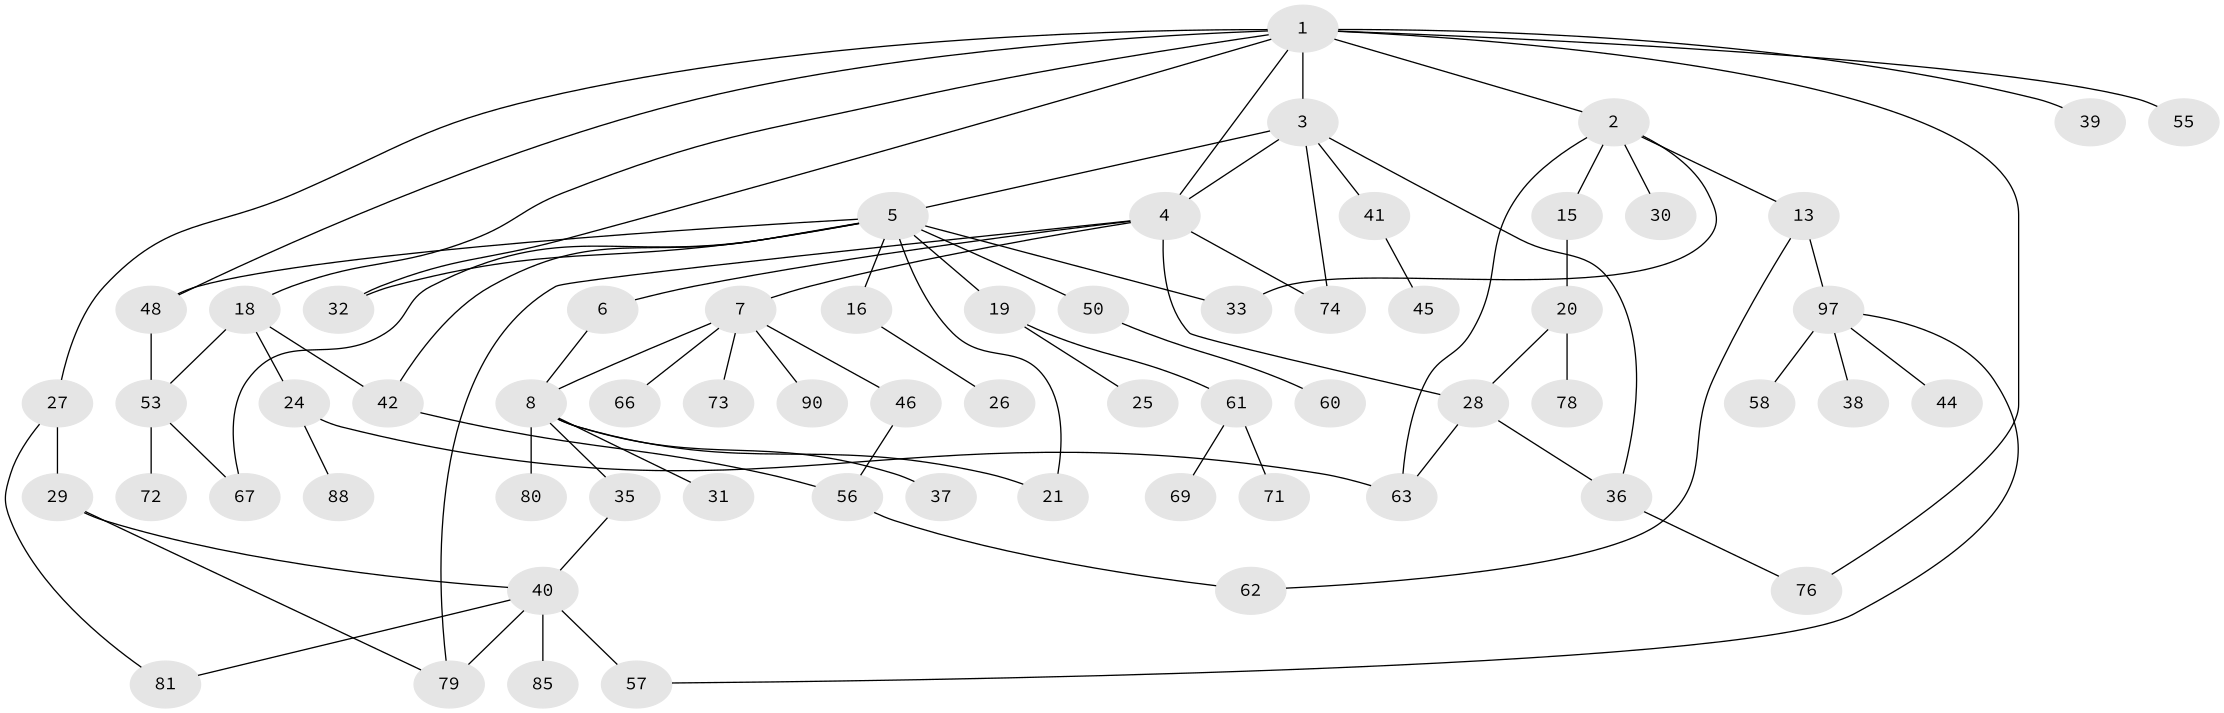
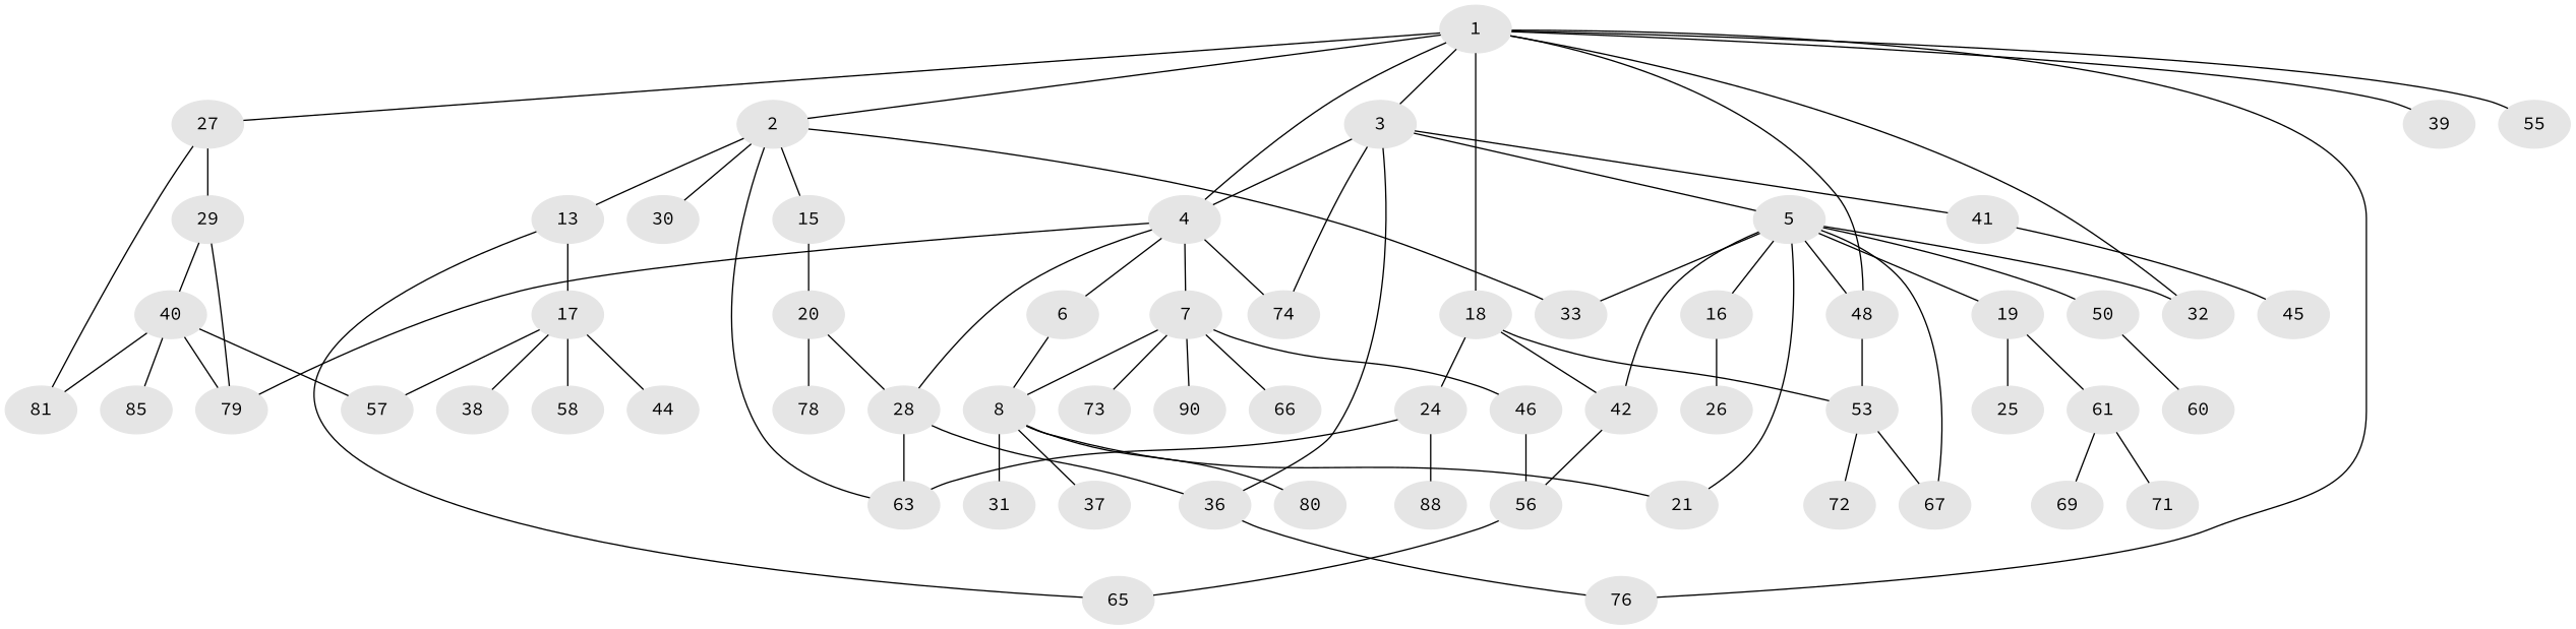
  graph {
    fontname="Source Code Pro"
    node [color=gray90 fontname="Source Code Pro" style=filled]
    edge [fontname="Source Code Pro"]
    1 [super="+9"]
    2 [super="+52"]
    3 [super="+23"]
    4 [super="+77"]
    18
    27 [super="+83"]
    32
    39
    48
    n10 [label=55]
    76 [super="+91"]
    13 [super="+14"]
    15
    30
    33
    63 [super="+75"]
    5 [super="+11"]
    36 [super="+55"]
    41
    74
    6
    7 [super="+47"]
    28 [super="+54"]
    79
    42
    24 [super="+65"]
    53 [super="+59"]
    29
    81
-   17 [super="+82" label=97]
-   62
+   17 [super="+82"]
+   62 [label=65]
    20
    16 [super="+34"]
    19 [super="+84"]
    21 [super="+43"]
    50
    67
    45
    8 [super="+10"]
    46 [super="+86"]
    66
    73
    90
    26 [super="+87"]
    25
    61 [super="+89"]
    56 [super="+64"]
    60 [super="+70"]
    31
-   35
    37 [super="+92"]
    80
    40 [super="+49"]
    38
    44
    57 [super="+68"]
    58
    78
    88
    72
    69
    71
    85
    1 -- 2 [weight=2]
    1 -- 3
    1 -- 4
    1 -- 18
    1 -- 27
    1 -- 32
    1 -- 39
    1 -- 48
    1 -- n10
    1 -- 76
    2 -- 13 [weight=2]
    2 -- 15
    2 -- 30
    2 -- 33
    2 -- 63
    3 -- 4
    3 -- 5
    3 -- 36
    3 -- 41
    3 -- 74
    4 -- 74
    4 -- 6
    4 -- 7
    4 -- 28
    4 -- 79
    18 -- 42
    18 -- 24
    18 -- 53
    27 -- 29
    27 -- 81
    48 -- 53
    13 -- 17 [weight=2]
    13 -- 62
    15 -- 20
    5 -- 32
    5 -- 48
    5 -- 33
    5 -- 42
    5 -- 16
    5 -- 19
    5 -- 21
    5 -- 50
    5 -- 67
    36 -- 76
    41 -- 45
    6 -- 8
    7 -- 8
    7 -- 46
    7 -- 66
    7 -- 73
    7 -- 90
    28 -- 63
    28 -- 36
    42 -- 56
    24 -- 63
    24 -- 88
    53 -- 67
    53 -- 72
    29 -- 79
    29 -- 40
    17 -- 38
    17 -- 44
    17 -- 57
    17 -- 58
    20 -- 28
    20 -- 78
    16 -- 26
    19 -- 25
    19 -- 61
    50 -- 60
    8 -- 21
    8 -- 31
-   8 -- 35
    8 -- 37
    8 -- 80
    46 -- 56
    61 -- 69
    61 -- 71
    56 -- 62
-   35 -- 40
    40 -- 79
    40 -- 81
    40 -- 57 [weight=2]
    40 -- 85
  }
